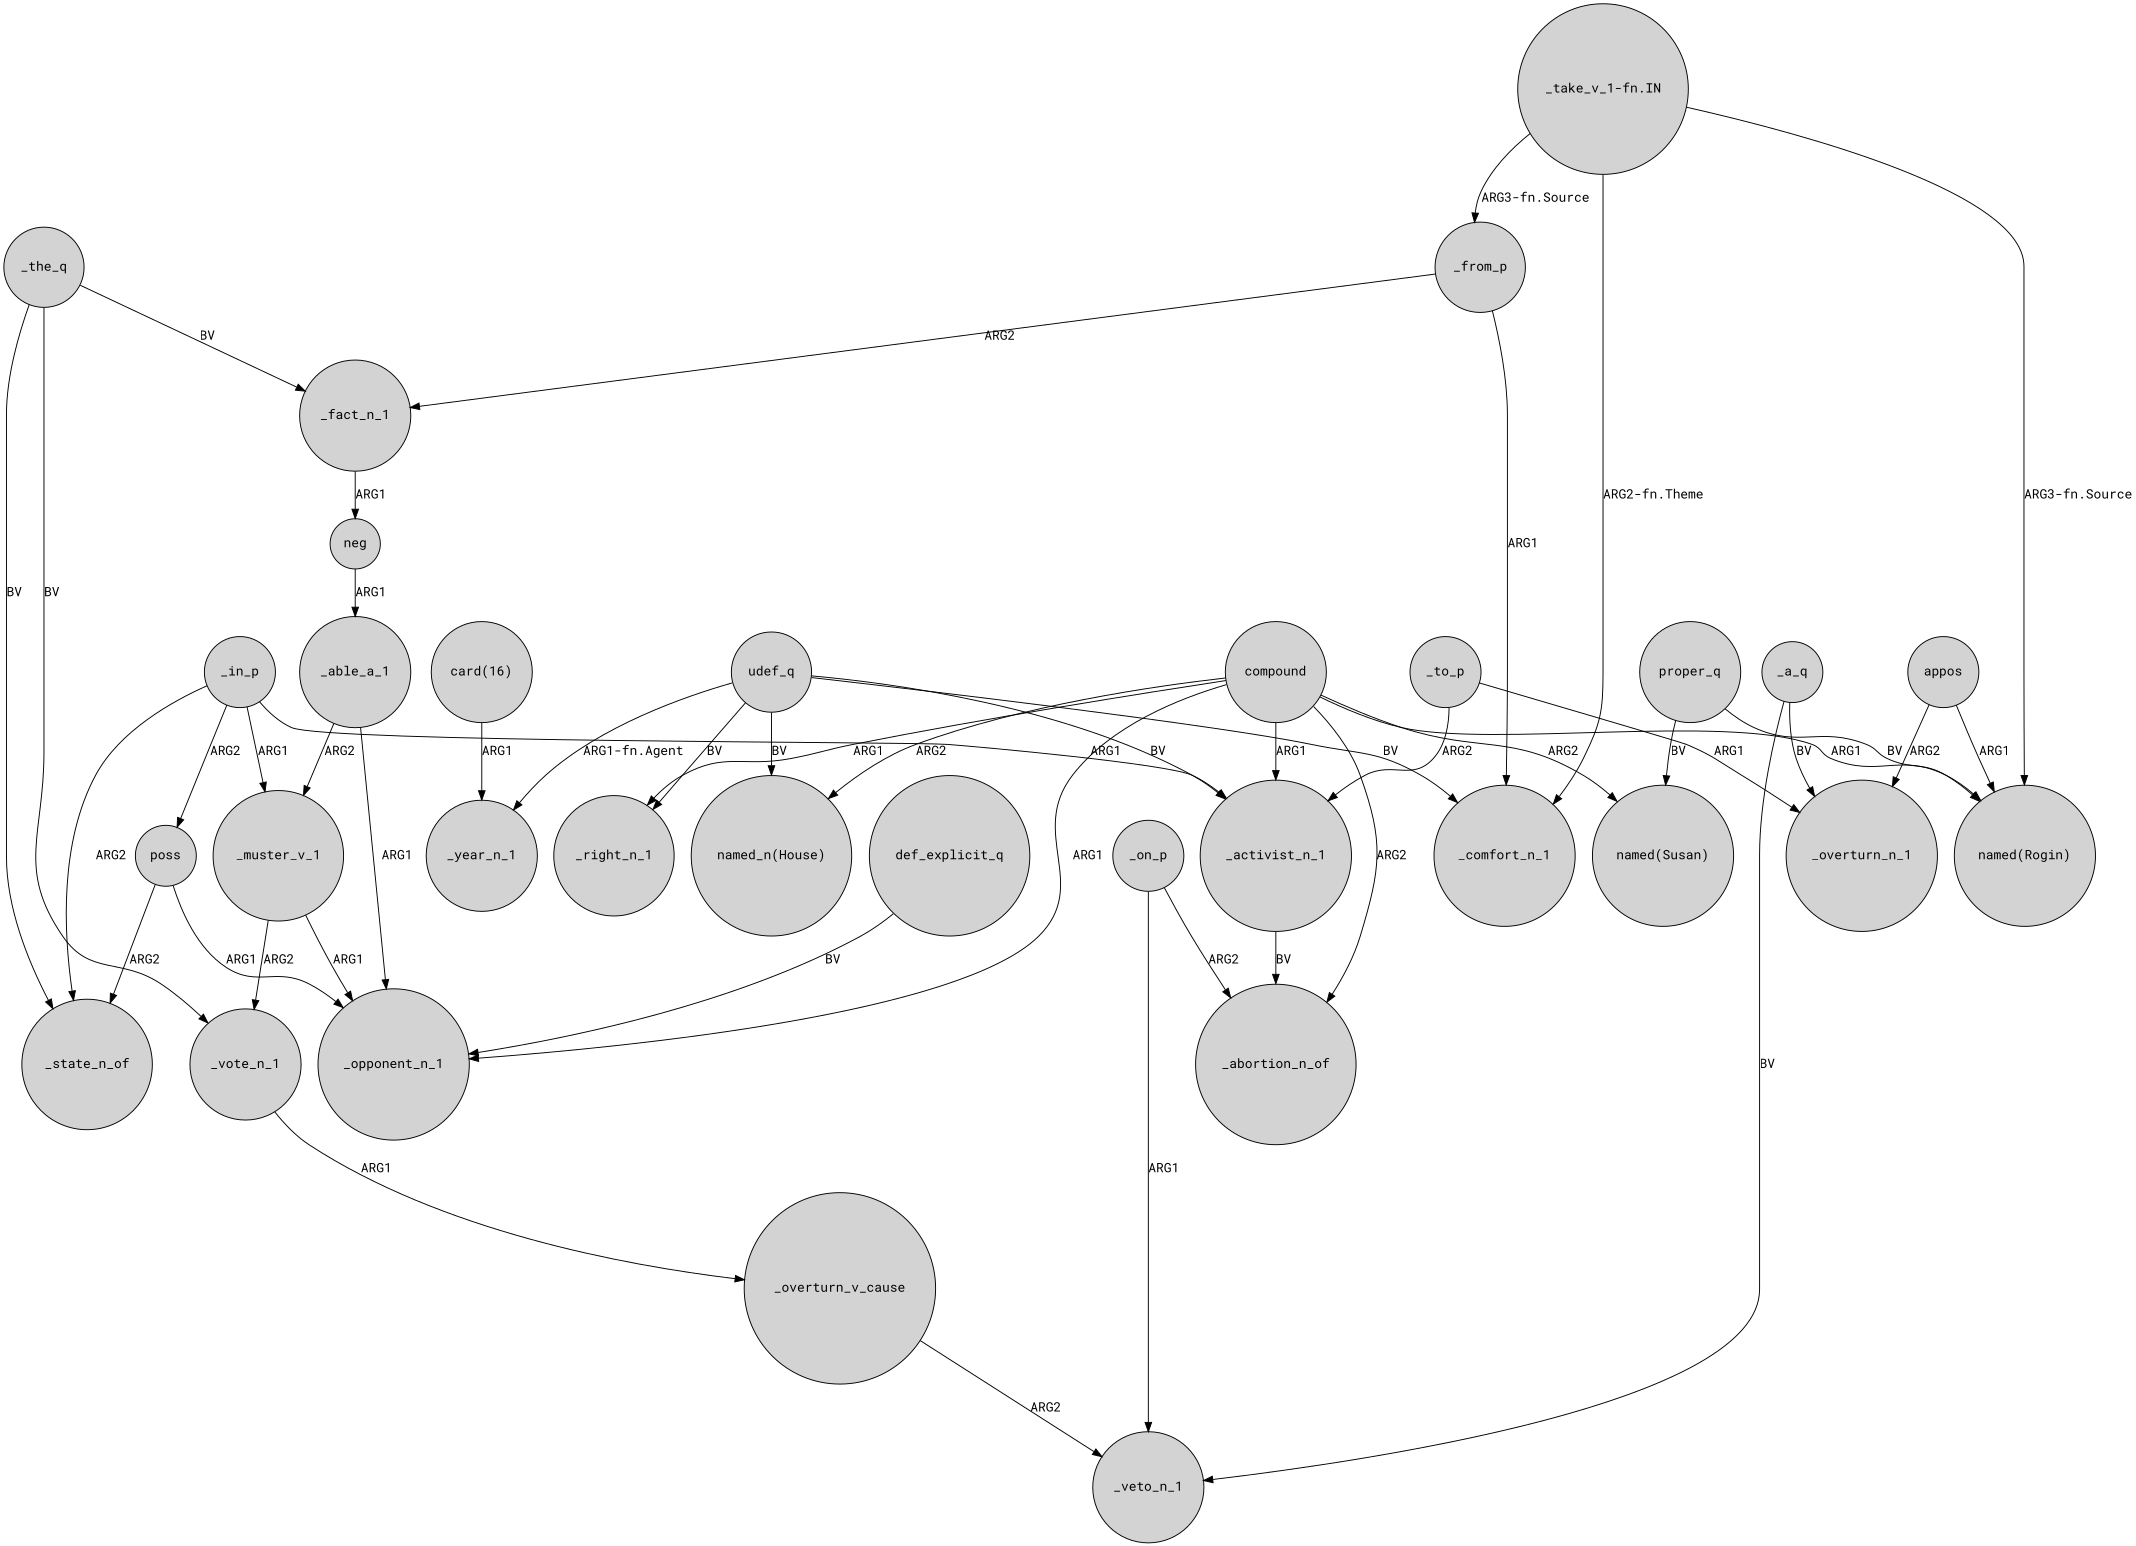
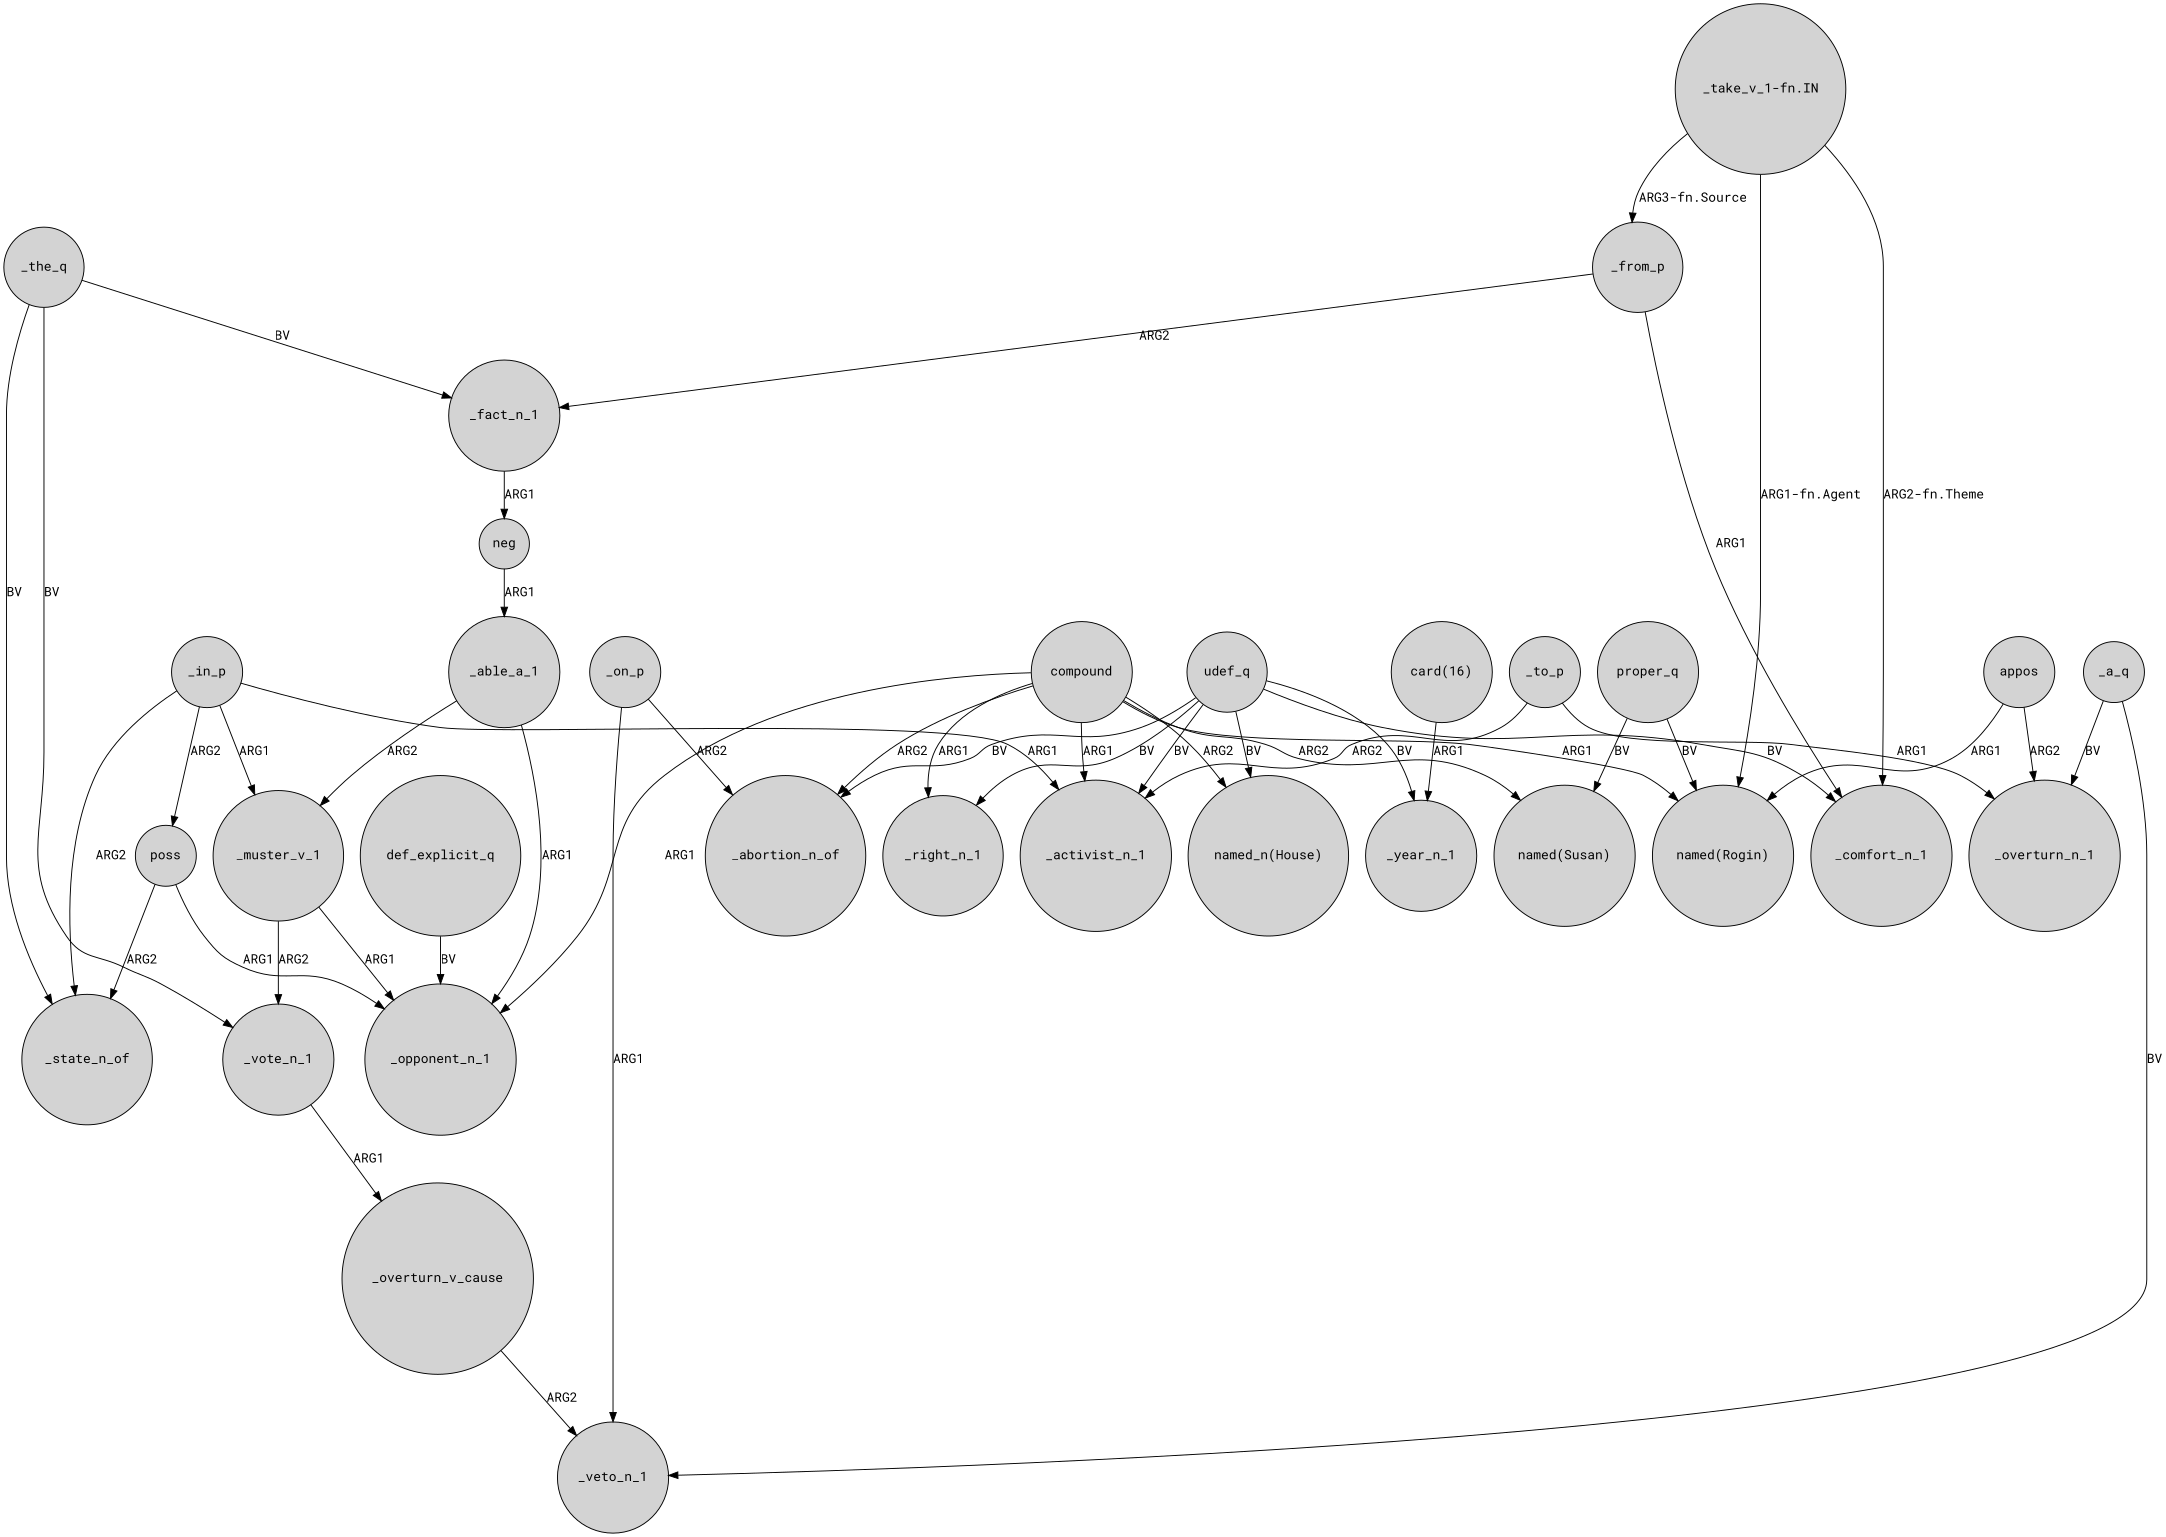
  digraph {
    fontname="Roboto Mono"
    node [fontname="Roboto Mono" shape=circle style=filled]
    edge [fontname="Roboto Mono"]
    udef_q
    "named_n(House)"
    _year_n_1
    _activist_n_1
    _right_n_1
    _comfort_n_1
    _abortion_n_of
    compound
    "named(Rogin)"
    _opponent_n_1
    "named(Susan)"
    "card(16)"
    _in_p
    _state_n_of
    _muster_v_1
    poss
    _vote_n_1
    "_take_v_1-fn.IN"
    _from_p
    _fact_n_1
    _overturn_v_cause
    _veto_n_1
    def_explicit_q
    _the_q
    neg
    _to_p
    n27 [label=_overturn_n_1]
    proper_q
    _able_a_1
    appos
    _on_p
    _a_q
    udef_q -> "named_n(House)" [label=BV]
-   udef_q -> _year_n_1 [label="ARG1-fn.Agent"]
+   udef_q -> _year_n_1 [label=BV]
    udef_q -> _activist_n_1 [label=BV]
    udef_q -> _right_n_1 [label=BV]
    udef_q -> _comfort_n_1 [label=BV]
-   _activist_n_1 -> _abortion_n_of [label=BV]
+   udef_q -> _abortion_n_of [label=BV]
    compound -> "named_n(House)" [label=ARG2]
    compound -> _activist_n_1 [label=ARG1]
    compound -> _right_n_1 [label=ARG1]
    compound -> _abortion_n_of [label=ARG2]
    compound -> "named(Rogin)" [label=ARG1]
    compound -> _opponent_n_1 [label=ARG1]
    compound -> "named(Susan)" [label=ARG2]
    "card(16)" -> _year_n_1 [label=ARG1]
    _in_p -> _activist_n_1 [label=ARG1]
    _in_p -> _state_n_of [label=ARG2]
    _in_p -> _muster_v_1 [label=ARG1]
    _in_p -> poss [label=ARG2]
    _muster_v_1 -> _opponent_n_1 [label=ARG1]
    _muster_v_1 -> _vote_n_1 [label=ARG2]
    poss -> _opponent_n_1 [label=ARG1]
    poss -> _state_n_of [label=ARG2]
    _vote_n_1 -> _overturn_v_cause [label=ARG1]
    "_take_v_1-fn.IN" -> _comfort_n_1 [label="ARG2-fn.Theme"]
-   "_take_v_1-fn.IN" -> "named(Rogin)" [label="ARG3-fn.Source"]
+   "_take_v_1-fn.IN" -> "named(Rogin)" [label="ARG1-fn.Agent"]
    "_take_v_1-fn.IN" -> _from_p [label="ARG3-fn.Source"]
    _from_p -> _comfort_n_1 [label=ARG1]
    _from_p -> _fact_n_1 [label=ARG2]
    _fact_n_1 -> neg [label=ARG1]
    _overturn_v_cause -> _veto_n_1 [label=ARG2]
    def_explicit_q -> _opponent_n_1 [label=BV]
    _the_q -> _state_n_of [label=BV]
    _the_q -> _vote_n_1 [label=BV]
    _the_q -> _fact_n_1 [label=BV]
    neg -> _able_a_1 [label=ARG1]
    _to_p -> _activist_n_1 [label=ARG2]
    _to_p -> n27 [label=ARG1]
    proper_q -> "named(Rogin)" [label=BV]
    proper_q -> "named(Susan)" [label=BV]
    _able_a_1 -> _opponent_n_1 [label=ARG1]
    _able_a_1 -> _muster_v_1 [label=ARG2]
    appos -> "named(Rogin)" [label=ARG1]
    appos -> n27 [label=ARG2]
    _on_p -> _abortion_n_of [label=ARG2]
    _on_p -> _veto_n_1 [label=ARG1]
    _a_q -> _veto_n_1 [label=BV]
    _a_q -> n27 [label=BV]
  }
